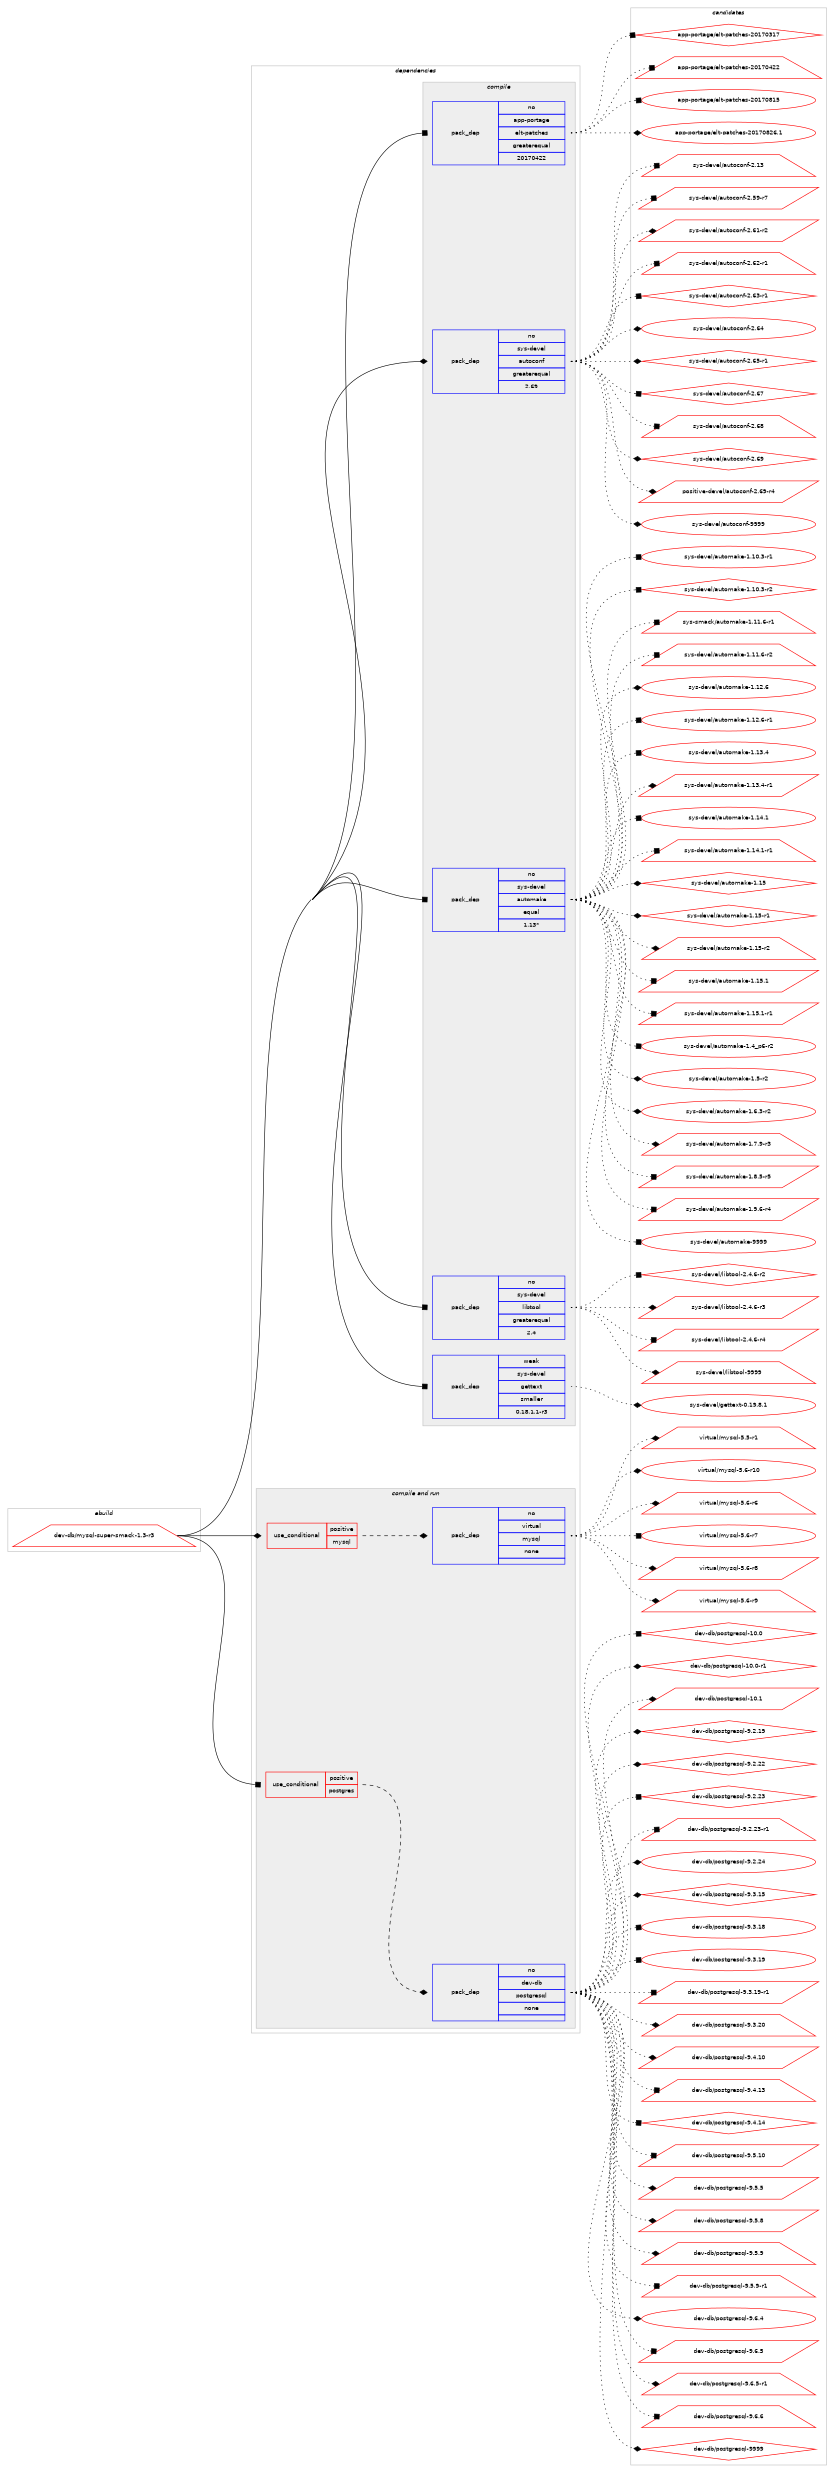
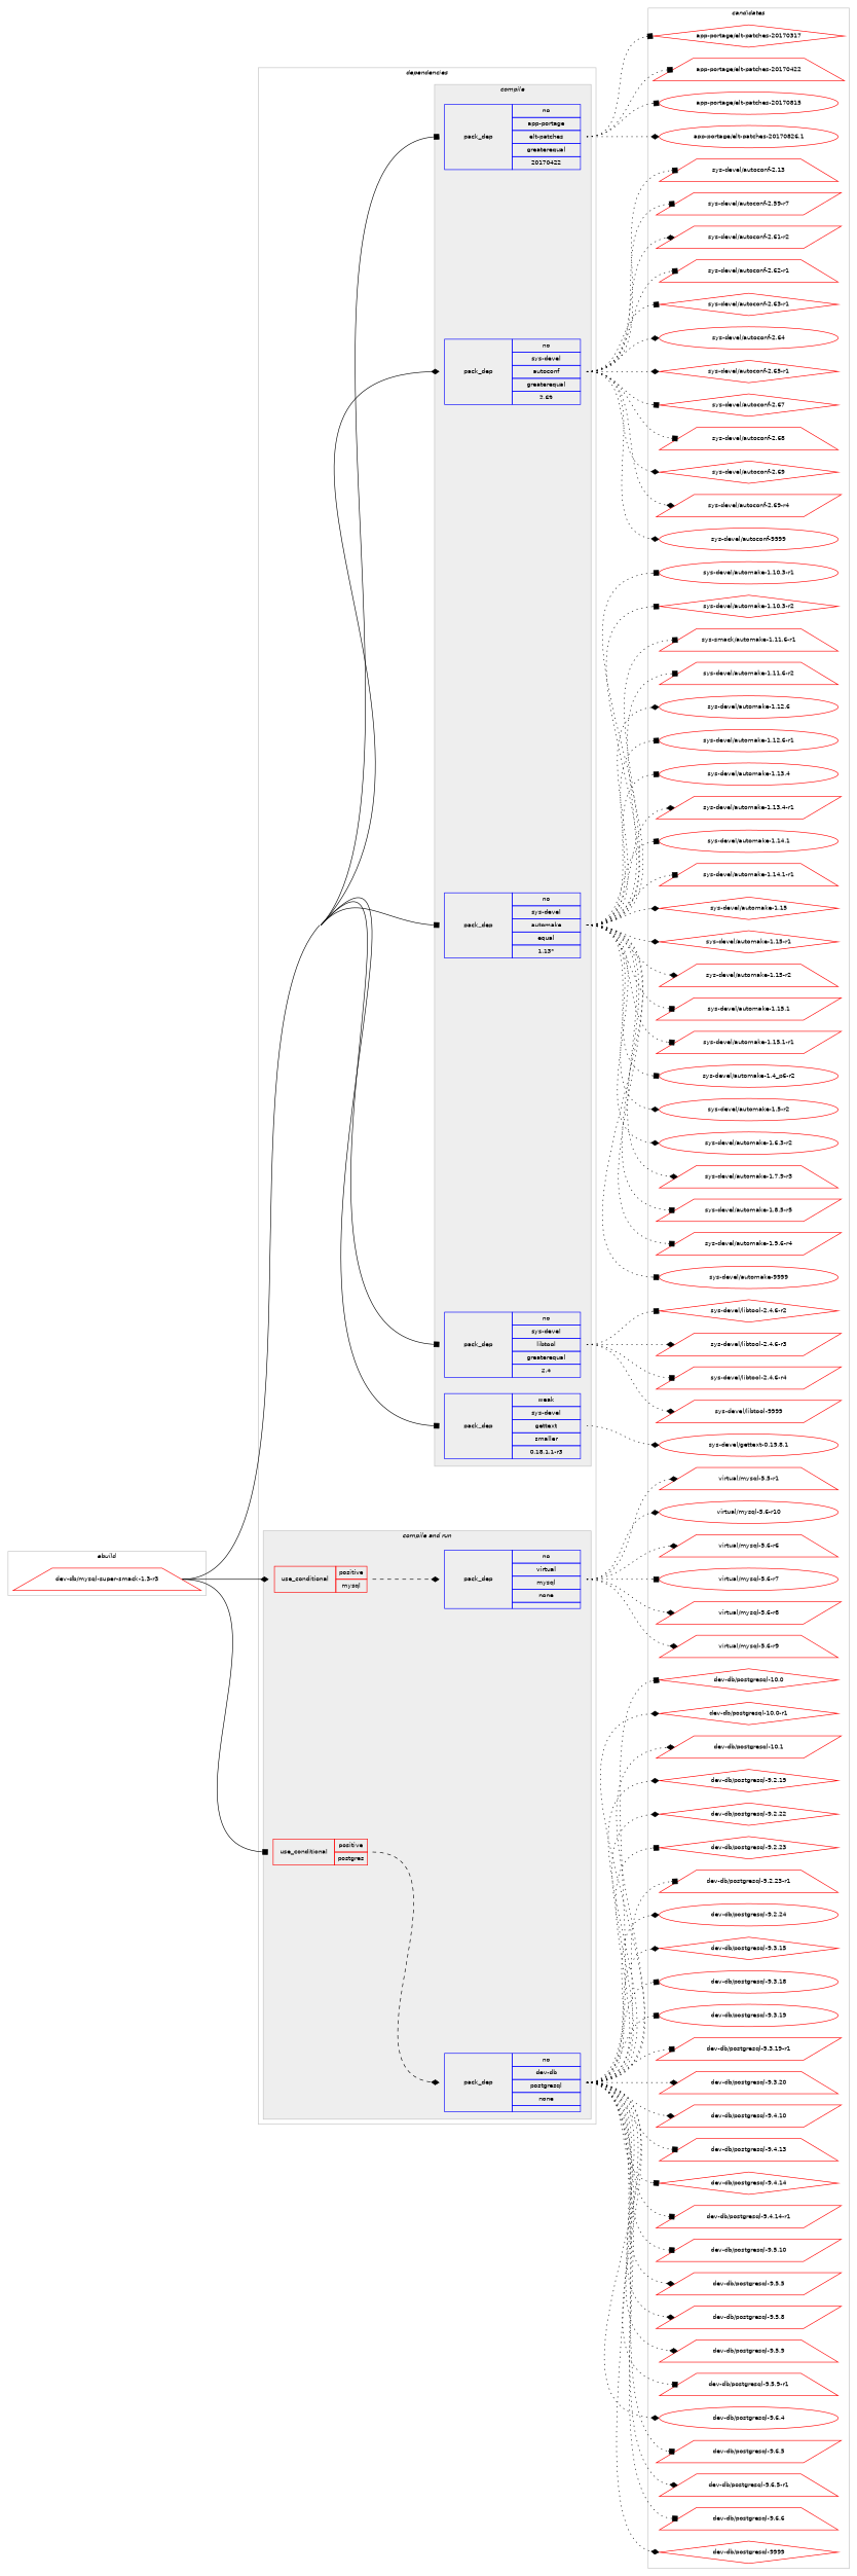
  digraph {
    compound=true
    concentrate=true
    fontname=Helvetica
    fontsize=10
    newrank=true
    rankdir=LR
    ranksep=1.5
    node [color=red fontname=Helvetica fontsize=10 shape=trapezium]
    edge [arrowhead=box headport=w style=dotted tailport=e weight=100]
    n1 [label="dev-db/mysql-super-smack-1.3-r3" width=4]
    n2 [color=blue label=<<TABLE BORDER="0" CELLBORDER="1" CELLSPACING="0" CELLPADDING="4" WIDTH="220"><TR><TD ROWSPAN="6" CELLPADDING="30">pack_dep</TD></TR><TR><TD WIDTH="110">no</TD></TR><TR><TD>app-portage</TD></TR><TR><TD>elt-patches</TD></TR><TR><TD>greaterequal</TD></TR><TR><TD>20170422</TD></TR></TABLE>> shape=none]
    n3 [color=blue label=<<TABLE BORDER="0" CELLBORDER="1" CELLSPACING="0" CELLPADDING="4" WIDTH="220"><TR><TD ROWSPAN="6" CELLPADDING="30">pack_dep</TD></TR><TR><TD WIDTH="110">no</TD></TR><TR><TD>sys-devel</TD></TR><TR><TD>autoconf</TD></TR><TR><TD>greaterequal</TD></TR><TR><TD>2.69</TD></TR></TABLE>> shape=none]
    n4 [color=blue label=<<TABLE BORDER="0" CELLBORDER="1" CELLSPACING="0" CELLPADDING="4" WIDTH="220"><TR><TD ROWSPAN="6" CELLPADDING="30">pack_dep</TD></TR><TR><TD WIDTH="110">no</TD></TR><TR><TD>sys-devel</TD></TR><TR><TD>automake</TD></TR><TR><TD>equal</TD></TR><TR><TD>1.13*</TD></TR></TABLE>> shape=none]
    n5 [color=blue label=<<TABLE BORDER="0" CELLBORDER="1" CELLSPACING="0" CELLPADDING="4" WIDTH="220"><TR><TD ROWSPAN="6" CELLPADDING="30">pack_dep</TD></TR><TR><TD WIDTH="110">no</TD></TR><TR><TD>sys-devel</TD></TR><TR><TD>libtool</TD></TR><TR><TD>greaterequal</TD></TR><TR><TD>2.4</TD></TR></TABLE>> shape=none]
    n6 [color=blue label=<<TABLE BORDER="0" CELLBORDER="1" CELLSPACING="0" CELLPADDING="4" WIDTH="220"><TR><TD ROWSPAN="6" CELLPADDING="30">pack_dep</TD></TR><TR><TD WIDTH="110">weak</TD></TR><TR><TD>sys-devel</TD></TR><TR><TD>gettext</TD></TR><TR><TD>smaller</TD></TR><TR><TD>0.18.1.1-r3</TD></TR></TABLE>> shape=none]
    n7 [color=blue label=<<TABLE BORDER="0" CELLBORDER="1" CELLSPACING="0" CELLPADDING="4" WIDTH="220"><TR><TD ROWSPAN="6" CELLPADDING="30">pack_dep</TD></TR><TR><TD WIDTH="110">no</TD></TR><TR><TD>virtual</TD></TR><TR><TD>mysql</TD></TR><TR><TD>none</TD></TR><TR><TD></TD></TR></TABLE>> shape=none]
    n8 [label=<<TABLE BORDER="0" CELLBORDER="1" CELLSPACING="0" CELLPADDING="4"><TR><TD ROWSPAN="3" CELLPADDING="10">use_conditional</TD></TR><TR><TD>positive</TD></TR><TR><TD>mysql</TD></TR></TABLE>> shape=none]
    n9 [color=blue label=<<TABLE BORDER="0" CELLBORDER="1" CELLSPACING="0" CELLPADDING="4" WIDTH="220"><TR><TD ROWSPAN="6" CELLPADDING="30">pack_dep</TD></TR><TR><TD WIDTH="110">no</TD></TR><TR><TD>dev-db</TD></TR><TR><TD>postgresql</TD></TR><TR><TD>none</TD></TR><TR><TD></TD></TR></TABLE>> shape=none]
    n10 [label=<<TABLE BORDER="0" CELLBORDER="1" CELLSPACING="0" CELLPADDING="4"><TR><TD ROWSPAN="3" CELLPADDING="10">use_conditional</TD></TR><TR><TD>positive</TD></TR><TR><TD>postgres</TD></TR></TABLE>> shape=none]
    n11 [label="app-portage/elt-patches-20170317" shape=diamond width=4]
    n12 [label="app-portage/elt-patches-20170422" width=4]
    n13 [label="app-portage/elt-patches-20170815" shape=ellipse width=4]
    n14 [label="app-portage/elt-patches-20170826.1" shape=ellipse width=4]
    n15 [label="sys-devel/autoconf-2.13" width=4]
    n16 [label="sys-devel/autoconf-2.59-r7" shape=parallelogram width=4]
    n17 [label="sys-devel/autoconf-2.61-r2" shape=parallelogram width=4]
    n18 [label="sys-devel/autoconf-2.62-r1" width=4]
    n19 [label="sys-devel/autoconf-2.63-r1" shape=diamond width=4]
    n20 [label="sys-devel/autoconf-2.64" shape=ellipse width=4]
    n21 [label="sys-devel/autoconf-2.65-r1" shape=diamond width=4]
    n22 [label="sys-devel/autoconf-2.67" shape=diamond width=4]
    n23 [label="sys-devel/autoconf-2.68" width=4]
    n24 [label="sys-devel/autoconf-2.69" shape=diamond width=4]
-   n25 [label="positive-devel/autoconf-2.69-r4" shape=parallelogram width=4]
+   n25 [label="sys-devel/autoconf-2.69-r4" shape=parallelogram width=4]
    n26 [label="sys-devel/autoconf-9999" shape=ellipse width=4]
    n27 [label="sys-devel/automake-1.10.3-r1" shape=ellipse width=4]
    n28 [label="sys-devel/automake-1.10.3-r2" shape=diamond width=4]
    n29 [label="sys-smack/automake-1.11.6-r1" width=4]
    n30 [label="sys-devel/automake-1.11.6-r2" width=4]
    n31 [label="sys-devel/automake-1.12.6" shape=ellipse width=4]
    n32 [label="sys-devel/automake-1.12.6-r1" shape=ellipse width=4]
    n33 [label="sys-devel/automake-1.13.4" shape=ellipse width=4]
    n34 [label="sys-devel/automake-1.13.4-r1" shape=parallelogram width=4]
    n35 [label="sys-devel/automake-1.14.1" shape=ellipse width=4]
    n36 [label="sys-devel/automake-1.14.1-r1" width=4]
    n37 [label="sys-devel/automake-1.15" shape=diamond width=4]
    n38 [label="sys-devel/automake-1.15-r1" shape=diamond width=4]
    n39 [label="sys-devel/automake-1.15-r2" width=4]
    n40 [label="sys-devel/automake-1.15.1" shape=parallelogram width=4]
    n41 [label="sys-devel/automake-1.15.1-r1" shape=parallelogram width=4]
    n42 [label="sys-devel/automake-1.4_p6-r2" shape=ellipse width=4]
    n43 [label="sys-devel/automake-1.5-r2" shape=ellipse width=4]
    n44 [label="sys-devel/automake-1.6.3-r2" shape=ellipse width=4]
    n45 [label="sys-devel/automake-1.7.9-r3" width=4]
    n46 [label="sys-devel/automake-1.8.5-r5" shape=parallelogram width=4]
    n47 [label="sys-devel/automake-1.9.6-r4" shape=parallelogram width=4]
    n48 [label="sys-devel/automake-9999" shape=ellipse width=4]
    n49 [label="sys-devel/libtool-2.4.6-r2" shape=diamond width=4]
    n50 [label="sys-devel/libtool-2.4.6-r3" shape=parallelogram width=4]
    n51 [label="sys-devel/libtool-2.4.6-r4" shape=parallelogram width=4]
-   n52 [label="sys-devel/libtool-9999" width=4]
+   n52 [label="sys-devel/libtool-9999" shape=parallelogram width=4]
    n53 [label="sys-devel/gettext-0.19.8.1" shape=ellipse width=4]
    n54 [label="virtual/mysql-5.5-r1" width=4]
    n55 [label="virtual/mysql-5.6-r10" shape=ellipse width=4]
    n56 [label="virtual/mysql-5.6-r6" width=4]
    n57 [label="virtual/mysql-5.6-r7" shape=ellipse width=4]
    n58 [label="virtual/mysql-5.6-r8" shape=parallelogram width=4]
    n59 [label="virtual/mysql-5.6-r9" width=4]
    n60 [label="dev-db/postgresql-10.0" shape=diamond width=4]
    n61 [label="dev-db/postgresql-10.0-r1" shape=diamond width=4]
    n62 [label="dev-db/postgresql-10.1" shape=parallelogram width=4]
    n63 [label="dev-db/postgresql-9.2.19" shape=diamond width=4]
    n64 [label="dev-db/postgresql-9.2.22" shape=diamond width=4]
    n65 [label="dev-db/postgresql-9.2.23" shape=diamond width=4]
    n66 [label="dev-db/postgresql-9.2.23-r1" width=4]
    n67 [label="dev-db/postgresql-9.2.24" shape=ellipse width=4]
    n68 [label="dev-db/postgresql-9.3.15" shape=diamond width=4]
    n69 [label="dev-db/postgresql-9.3.18" shape=ellipse width=4]
    n70 [label="dev-db/postgresql-9.3.19" shape=ellipse width=4]
    n71 [label="dev-db/postgresql-9.3.19-r1" shape=parallelogram width=4]
    n72 [label="dev-db/postgresql-9.3.20" width=4]
    n73 [label="dev-db/postgresql-9.4.10" shape=parallelogram width=4]
    n74 [label="dev-db/postgresql-9.4.13" width=4]
    n75 [label="dev-db/postgresql-9.4.14" shape=diamond width=4]
+   n76 [label="dev-db/postgresql-9.4.14-r1" shape=parallelogram width=4]
    n77 [label="dev-db/postgresql-9.5.10" shape=parallelogram width=4]
    n78 [label="dev-db/postgresql-9.5.5" shape=parallelogram width=4]
    n79 [label="dev-db/postgresql-9.5.8" shape=parallelogram width=4]
    n80 [label="dev-db/postgresql-9.5.9" width=4]
    n81 [label="dev-db/postgresql-9.5.9-r1" width=4]
    n82 [label="dev-db/postgresql-9.6.4" shape=ellipse width=4]
    n83 [label="dev-db/postgresql-9.6.5" shape=parallelogram width=4]
    n84 [label="dev-db/postgresql-9.6.5-r1" width=4]
    n85 [label="dev-db/postgresql-9.6.6" width=4]
    n86 [label="dev-db/postgresql-9999" shape=diamond width=4]
    subgraph cluster_1 {
      color=gray
      label=<<i>ebuild</i>>
      rank=same
      n1
    }
    subgraph cluster_2 {
      color=gray
      label=<<i>dependencies</i>>
      subgraph cluster_3 {
        color=gray
        fillcolor="#eeeeee"
        label=<<i>compile</i>>
        style=filled
        subgraph sub_4 {
          color=gray
          fillcolor="#eeeeee"
          label=<<i>compile</i>>
          style=filled
          n2
        }
        subgraph sub_5 {
          color=gray
          fillcolor="#eeeeee"
          label=<<i>compile</i>>
          style=filled
          n3
        }
        subgraph sub_6 {
          color=gray
          fillcolor="#eeeeee"
          label=<<i>compile</i>>
          style=filled
          n4
        }
        subgraph sub_7 {
          color=gray
          fillcolor="#eeeeee"
          label=<<i>compile</i>>
          style=filled
          n5
        }
        subgraph sub_8 {
          color=gray
          fillcolor="#eeeeee"
          label=<<i>compile</i>>
          style=filled
          n6
        }
      }
      subgraph cluster_9 {
        color=gray
        fillcolor="#eeeeee"
        label=<<i>compile and run</i>>
        style=filled
        subgraph sub_10 {
          color=gray
          fillcolor="#eeeeee"
          label=<<i>compile and run</i>>
          style=filled
          n8
          subgraph sub_11 {
            color=gray
            fillcolor="#eeeeee"
            label=<<i>compile and run</i>>
            style=filled
            n7
          }
        }
        subgraph sub_12 {
          color=gray
          fillcolor="#eeeeee"
          label=<<i>compile and run</i>>
          style=filled
          n10
          subgraph sub_13 {
            color=gray
            fillcolor="#eeeeee"
            label=<<i>compile and run</i>>
            style=filled
            n9
          }
        }
      }
      subgraph cluster_14 {
        color=gray
        fillcolor="#eeeeee"
        label=<<i>run</i>>
        style=filled
      }
    }
    subgraph cluster_15 {
      color=gray
      label=<<i>candidates</i>>
      rank=same
      subgraph sub_16 {
        color=black
        label=<<i>candidates</i>>
        nodesep=1
        rank=same
        n11
        n12
        n13
        n14
      }
      subgraph sub_17 {
        color=black
        label=<<i>candidates</i>>
        nodesep=1
        rank=same
        n15
        n16
        n17
        n18
        n19
        n20
        n21
        n22
        n23
        n24
        n25
        n26
      }
      subgraph sub_18 {
        color=black
        label=<<i>candidates</i>>
        nodesep=1
        rank=same
        n27
        n28
        n29
        n30
        n31
        n32
        n33
        n34
        n35
        n36
        n37
        n38
        n39
        n40
        n41
        n42
        n43
        n44
        n45
        n46
        n47
        n48
      }
      subgraph sub_19 {
        color=black
        label=<<i>candidates</i>>
        nodesep=1
        rank=same
        n49
        n50
        n51
        n52
      }
      subgraph sub_20 {
        color=black
        label=<<i>candidates</i>>
        nodesep=1
        rank=same
        n53
      }
      subgraph sub_21 {
        color=black
        label=<<i>candidates</i>>
        nodesep=1
        rank=same
        n54
        n55
        n56
        n57
        n58
        n59
      }
      subgraph sub_22 {
        color=black
        label=<<i>candidates</i>>
        nodesep=1
        rank=same
        n60
        n61
        n62
        n63
        n64
        n65
        n66
        n67
        n68
        n69
        n70
        n71
        n72
        n73
        n74
        n75
+       n76
        n77
        n78
        n79
        n80
        n81
        n82
        n83
        n84
        n85
        n86
      }
    }
    n1 -> n2 [style=solid weight=20]
    n1 -> n3 [arrowhead=diamond style=solid weight=20]
    n1 -> n4 [style=solid weight=20]
    n1 -> n5 [style=solid weight=20]
    n1 -> n6 [style=solid weight=20]
    n1 -> n8 [arrowhead=diamond style=solid weight=20]
    n1 -> n10 [style=solid weight=20]
    n2 -> n11
    n2 -> n12
    n2 -> n13
    n2 -> n14 [arrowhead=diamond]
    n3 -> n15
    n3 -> n16
    n3 -> n17 [arrowhead=diamond]
    n3 -> n18
    n3 -> n19
    n3 -> n20 [arrowhead=diamond]
    n3 -> n21 [arrowhead=diamond]
    n3 -> n22
    n3 -> n23
    n3 -> n24 [arrowhead=diamond]
    n3 -> n25 [arrowhead=diamond]
    n3 -> n26 [arrowhead=diamond]
    n4 -> n27
    n4 -> n28
    n4 -> n29
    n4 -> n30
    n4 -> n31 [arrowhead=diamond]
    n4 -> n32
    n4 -> n33
    n4 -> n34 [arrowhead=diamond]
    n4 -> n35
    n4 -> n36
    n4 -> n37 [arrowhead=diamond]
    n4 -> n38 [arrowhead=diamond]
    n4 -> n39 [arrowhead=diamond]
    n4 -> n40
    n4 -> n41
    n4 -> n42
    n4 -> n43 [arrowhead=diamond]
    n4 -> n44 [arrowhead=diamond]
    n4 -> n45 [arrowhead=diamond]
    n4 -> n46
    n4 -> n47
    n4 -> n48
    n5 -> n49
    n5 -> n50 [arrowhead=diamond]
    n5 -> n51
    n5 -> n52 [arrowhead=diamond]
    n6 -> n53 [arrowhead=diamond]
    n7 -> n54 [arrowhead=diamond]
    n7 -> n55 [arrowhead=diamond]
    n7 -> n56 [arrowhead=diamond]
    n7 -> n57
    n7 -> n58 [arrowhead=diamond]
    n7 -> n59 [arrowhead=diamond]
    n8 -> n7 [arrowhead=diamond style=dashed weight=20]
    n9 -> n60
    n9 -> n61 [arrowhead=diamond]
    n9 -> n62 [arrowhead=diamond]
    n9 -> n63 [arrowhead=diamond]
    n9 -> n64 [arrowhead=diamond]
    n9 -> n65
    n9 -> n66
    n9 -> n67 [arrowhead=diamond]
    n9 -> n68 [arrowhead=diamond]
    n9 -> n69
    n9 -> n70
    n9 -> n71
    n9 -> n72 [arrowhead=diamond]
    n9 -> n73 [arrowhead=diamond]
    n9 -> n74
    n9 -> n75
+   n9 -> n76
    n9 -> n77
    n9 -> n78 [arrowhead=diamond]
    n9 -> n79 [arrowhead=diamond]
    n9 -> n80 [arrowhead=diamond]
    n9 -> n81
    n9 -> n82 [arrowhead=diamond]
    n9 -> n83
    n9 -> n84 [arrowhead=diamond]
    n9 -> n85
    n9 -> n86 [arrowhead=diamond]
    n10 -> n9 [arrowhead=diamond style=dashed weight=20]
  }
